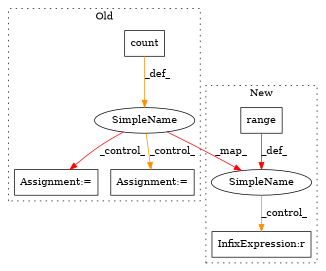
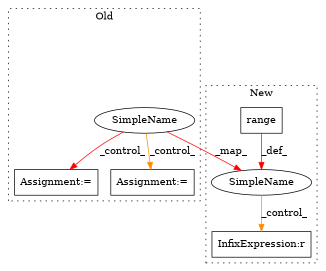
  digraph {
    fontname="DejaVu Serif"
    node [a=32 l=1 shape=box fontname="DejaVu Serif"]
    edge [color=darkorange fontname="DejaVu Serif"]
-   n1 [l=7 label=count s=5190]
    n2 [a=7 label="Assignment:=" s=5880]
    n3 [a=42 l=6 label=SimpleName s=5181 shape=ellipse]
    n4 [a=7 label="Assignment:=" s=5377]
    n5 [l="6,1" label=range s="5185,5208"]
    n6 [a=27 l=3 label="InfixExpression:r" s=6485]
    n7 [a=42 l=6 label=SimpleName s=5176 shape=ellipse]
    subgraph cluster_1 {
      label=Old
      style=dotted
-     n1
      n2
      n3
      n4
    }
    subgraph cluster_2 {
      label=New
      style=dotted
      n5
      n6
      n7
    }
-   n1 -> n3 [label=_def_]
    n3 -> n2 [label=_control_ color=red]
    n3 -> n4 [label=_control_]
    n3 -> n7 [label=_map_ color=red]
    n5 -> n7 [label=_def_ color=red]
    n7 -> n6 [label=_control_]
  }
